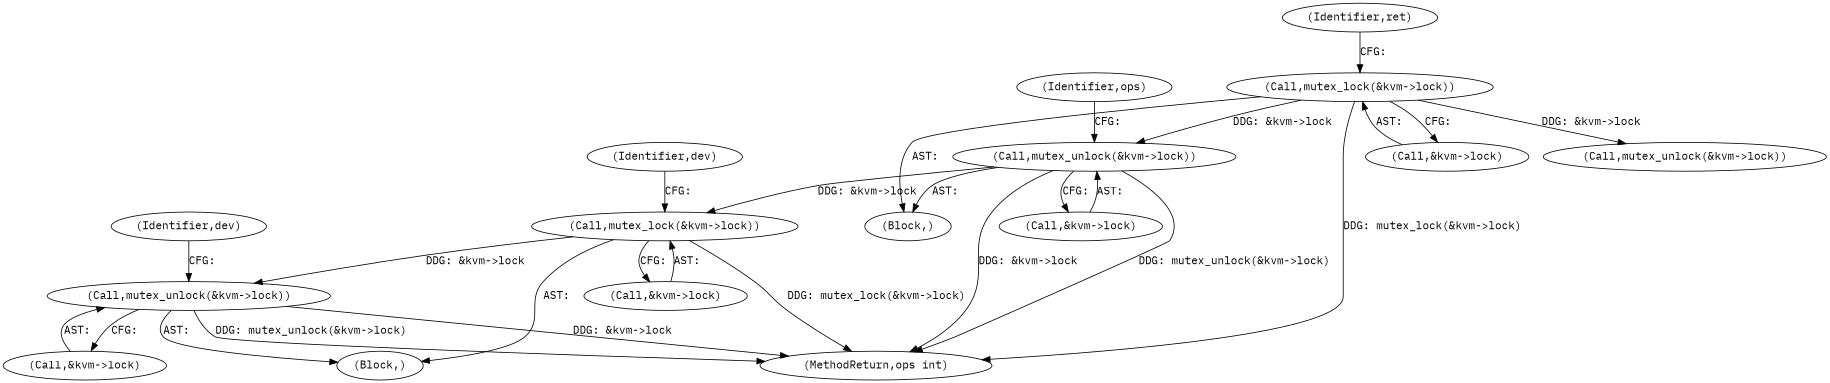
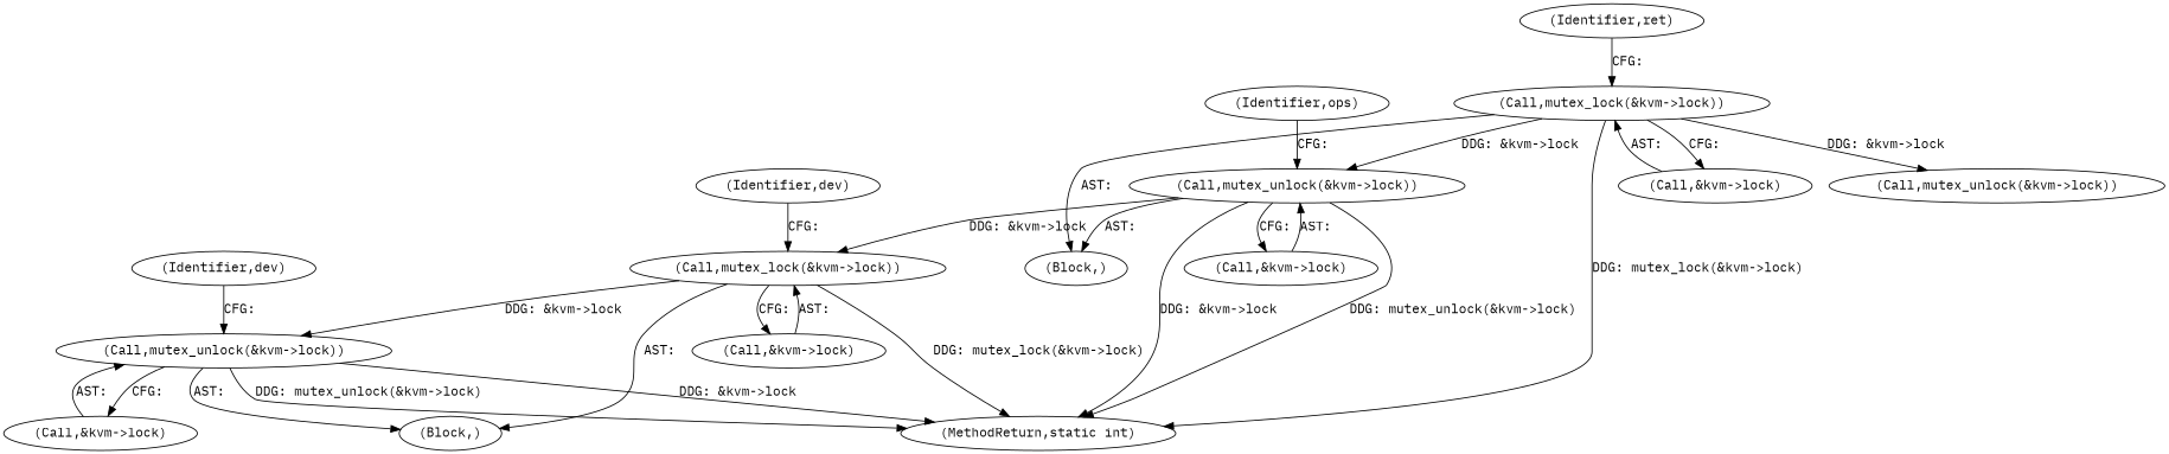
  digraph {
    fontname="IBM Plex Mono"
    node [fontname="IBM Plex Mono"]
    edge [fontname="IBM Plex Mono"]
    n1 [label="(Call,mutex_unlock(&kvm->lock))"]
    n2 [label="(Block,)"]
    n3 [label="(Call,&kvm->lock)"]
-   n4 [label="(MethodReturn,ops int)"]
+   n4 [label="(MethodReturn,static int)"]
    n5 [label="(Call,mutex_lock(&kvm->lock))"]
    n6 [label="(Call,&kvm->lock)"]
    n7 [label="(Call,mutex_unlock(&kvm->lock))"]
    n8 [label="(Call,&kvm->lock)"]
    n9 [label="(Block,)"]
    n10 [label="(Call,mutex_lock(&kvm->lock))"]
    n11 [label="(Call,&kvm->lock)"]
    n12 [label="(Call,mutex_unlock(&kvm->lock))"]
    n13 [label="(Identifier,ops)"]
    n14 [label="(Identifier,dev)"]
    n15 [label="(Identifier,dev)"]
    n16 [label="(Identifier,ret)"]
    n1 -> n2 [label="AST: "]
    n1 -> n3 [label="CFG: "]
    n1 -> n4 [label="DDG: mutex_unlock(&kvm->lock)"]
    n1 -> n4 [label="DDG: &kvm->lock"]
    n3 -> n1 [label="AST: "]
    n5 -> n1 [label="DDG: &kvm->lock"]
    n5 -> n2 [label="AST: "]
    n5 -> n4 [label="DDG: mutex_lock(&kvm->lock)"]
    n5 -> n6 [label="CFG: "]
    n6 -> n5 [label="AST: "]
    n7 -> n4 [label="DDG: &kvm->lock"]
    n7 -> n4 [label="DDG: mutex_unlock(&kvm->lock)"]
    n7 -> n5 [label="DDG: &kvm->lock"]
    n7 -> n8 [label="CFG: "]
    n7 -> n9 [label="AST: "]
    n8 -> n7 [label="AST: "]
    n10 -> n4 [label="DDG: mutex_lock(&kvm->lock)"]
    n10 -> n7 [label="DDG: &kvm->lock"]
    n10 -> n9 [label="AST: "]
    n10 -> n11 [label="CFG: "]
    n10 -> n12 [label="DDG: &kvm->lock"]
    n11 -> n10 [label="AST: "]
    n13 -> n7 [label="CFG: "]
    n14 -> n5 [label="CFG: "]
    n15 -> n1 [label="CFG: "]
    n16 -> n10 [label="CFG: "]
  }
